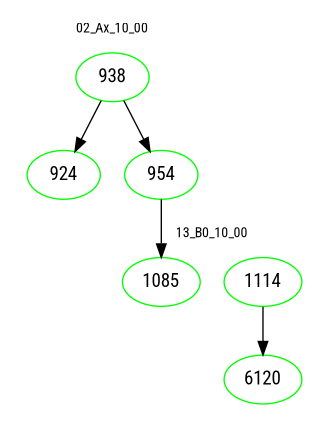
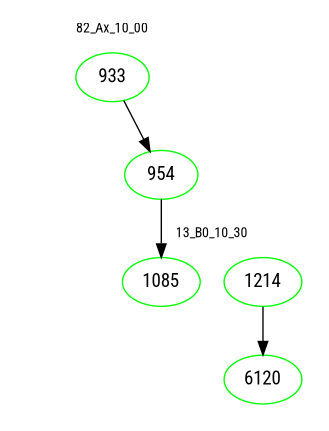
  digraph {
    fontname="Roboto Condensed"
    node [color=green fontname="Roboto Condensed"]
    edge [color=black fontname="Roboto Condensed"]
-   n1 [label=938]
-   n2 [label=924]
+   n1 [label=933]
    n3 [label=954]
-   n4 [label=1114]
+   n4 [label=1214]
    n5 [label=1085]
    n6 [label=6120]
    subgraph cluster_1 {
      color=white
      fontsize=10
-     label="02_Ax_10_00"
+     label="82_Ax_10_00"
      n1
-     n2
      n3
    }
    subgraph cluster_2 {
      color=white
      fontsize=10
-     label="13_B0_10_00"
+     label="13_B0_10_30"
      n4
      n5
      n6
    }
-   n1 -> n2
    n1 -> n3
    n3 -> n5
    n4 -> n6
  }
